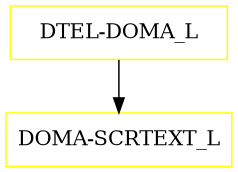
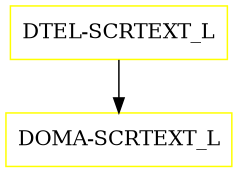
  digraph {
    node [color=yellow shape=box]
-   "DTEL-SCRTEXT_L" [label="DTEL-DOMA_L"]
+   "DTEL-SCRTEXT_L"
    "DOMA-SCRTEXT_L"
    "DTEL-SCRTEXT_L" -> "DOMA-SCRTEXT_L"
  }
